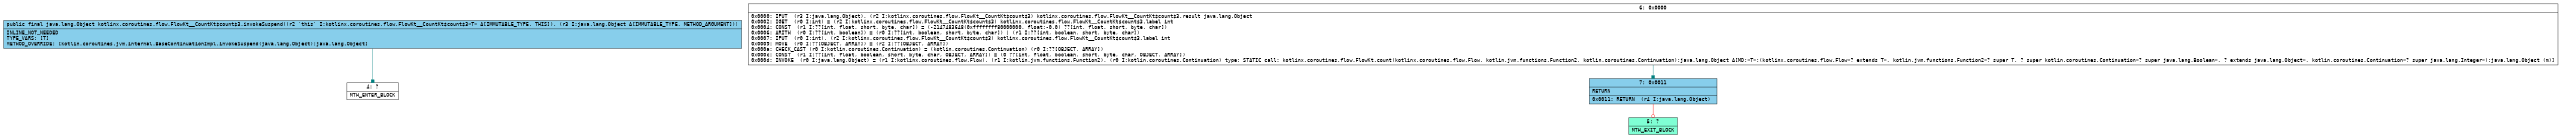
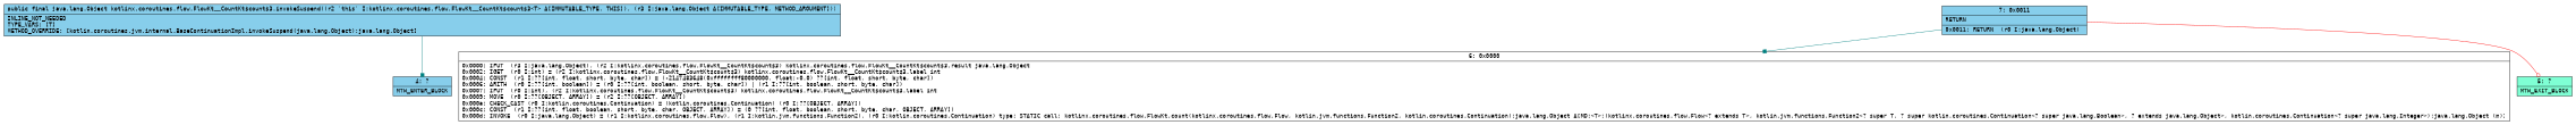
  digraph {
    fontname="DejaVu Sans Mono"
    node [fillcolor=white fontname="DejaVu Sans Mono" shape=record style=filled]
    edge [arrowhead=box color=teal fontname="DejaVu Sans Mono"]
-   n1 [label="{4\:\ ?|MTH_ENTER_BLOCK\l}"]
+   n1 [fillcolor=skyblue label="{4\:\ ?|MTH_ENTER_BLOCK\l}"]
    n2 [label="{6\:\ 0x0000|0x0000: IPUT  (r3 I:java.lang.Object), (r2 I:kotlinx.coroutines.flow.FlowKt__CountKt$count$3) kotlinx.coroutines.flow.FlowKt__CountKt$count$3.result java.lang.Object \l0x0002: IGET  (r0 I:int) = (r2 I:kotlinx.coroutines.flow.FlowKt__CountKt$count$3) kotlinx.coroutines.flow.FlowKt__CountKt$count$3.label int \l0x0004: CONST  (r1 I:??[int, float, short, byte, char]) = (\-2147483648(0xffffffff80000000, float:\-0.0) ??[int, float, short, byte, char]) \l0x0006: ARITH  (r0 I:??[int, boolean]) = (r0 I:??[int, boolean, short, byte, char]) \| (r1 I:??[int, boolean, short, byte, char]) \l0x0007: IPUT  (r0 I:int), (r2 I:kotlinx.coroutines.flow.FlowKt__CountKt$count$3) kotlinx.coroutines.flow.FlowKt__CountKt$count$3.label int \l0x0009: MOVE  (r0 I:??[OBJECT, ARRAY]) = (r2 I:??[OBJECT, ARRAY]) \l0x000a: CHECK_CAST (r0 I:kotlin.coroutines.Continuation) = (kotlin.coroutines.Continuation) (r0 I:??[OBJECT, ARRAY]) \l0x000c: CONST  (r1 I:??[int, float, boolean, short, byte, char, OBJECT, ARRAY]) = (0 ??[int, float, boolean, short, byte, char, OBJECT, ARRAY]) \l0x000d: INVOKE  (r0 I:java.lang.Object) = (r1 I:kotlinx.coroutines.flow.Flow), (r1 I:kotlin.jvm.functions.Function2), (r0 I:kotlin.coroutines.Continuation) type: STATIC call: kotlinx.coroutines.flow.FlowKt.count(kotlinx.coroutines.flow.Flow, kotlin.jvm.functions.Function2, kotlin.coroutines.Continuation):java.lang.Object A[MD:\<T\>:(kotlinx.coroutines.flow.Flow\<? extends T\>, kotlin.jvm.functions.Function2\<? super T, ? super kotlin.coroutines.Continuation\<? super java.lang.Boolean\>, ? extends java.lang.Object\>, kotlin.coroutines.Continuation\<? super java.lang.Integer\>):java.lang.Object (m)]\l}"]
-   n3 [fillcolor=skyblue label="{7\:\ 0x0011|RETURN\l|0x0011: RETURN  (r4 I:java.lang.Object) \l}"]
+   n3 [fillcolor=skyblue label="{7\:\ 0x0011|RETURN\l|0x0011: RETURN  (r0 I:java.lang.Object) \l}"]
    n4 [fillcolor=aquamarine label="{5\:\ ?|MTH_EXIT_BLOCK\l}"]
    n5 [fillcolor=skyblue label="{public final java.lang.Object kotlinx.coroutines.flow.FlowKt__CountKt$count$3.invokeSuspend((r2 'this' I:kotlinx.coroutines.flow.FlowKt__CountKt$count$3\<T\> A[IMMUTABLE_TYPE, THIS]), (r3 I:java.lang.Object A[IMMUTABLE_TYPE, METHOD_ARGUMENT]))  | INLINE_NOT_NEEDED\lTYPE_VARS: [T]\lMETHOD_OVERRIDE: [kotlin.coroutines.jvm.internal.BaseContinuationImpl.invokeSuspend(java.lang.Object):java.lang.Object]\l}"]
-   n2 -> n3
+   n3 -> n2
    n3 -> n4 [arrowhead=odot color=red]
    n5 -> n1
  }
